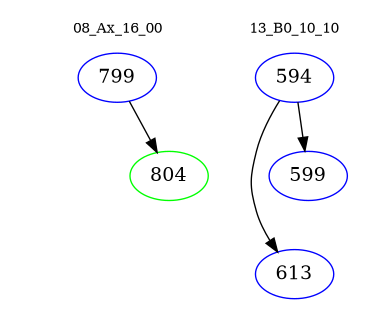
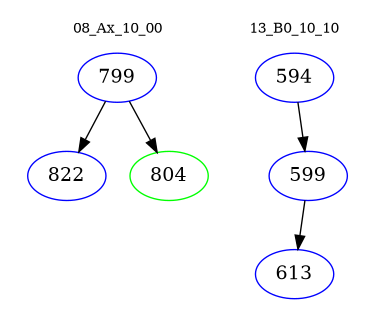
  digraph {
    node [color=blue]
    edge [color=black]
    n1 [label=799]
+   n2 [label=822]
    n3 [color=green label=804]
    n4 [label=594]
    n5 [label=613]
    n6 [label=599]
    subgraph cluster_1 {
      color=white
      fontsize=10
-     label="08_Ax_16_00"
+     label="08_Ax_10_00"
      n1
+     n2
      n3
    }
    subgraph cluster_2 {
      color=white
      fontsize=10
      label="13_B0_10_10"
      n4
      n5
      n6
    }
+   n1 -> n2
    n1 -> n3
-   n4 -> n5
+   n6 -> n5
    n4 -> n6
  }
